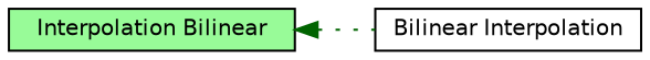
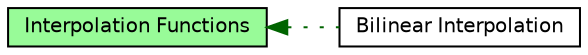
  digraph {
    rankdir=LR
    node [color=black fontname=Helvetica fontsize=10 shape=box style=filled]
-   n1 [fillcolor=palegreen height=0.2 label="Interpolation Bilinear" width=0.4]
+   n1 [fillcolor=palegreen height=0.2 label="Interpolation Functions" width=0.4]
    n2 [fillcolor=white fontcolor=black height=0.2 label="Bilinear Interpolation" width=0.4]
    n1 -> n2 [dir=back fontname=Helvetica fontsize=10 labelfontname=Helvetica labelfontsize=10 shape=plaintext style=dotted color=darkgreen]
  }
